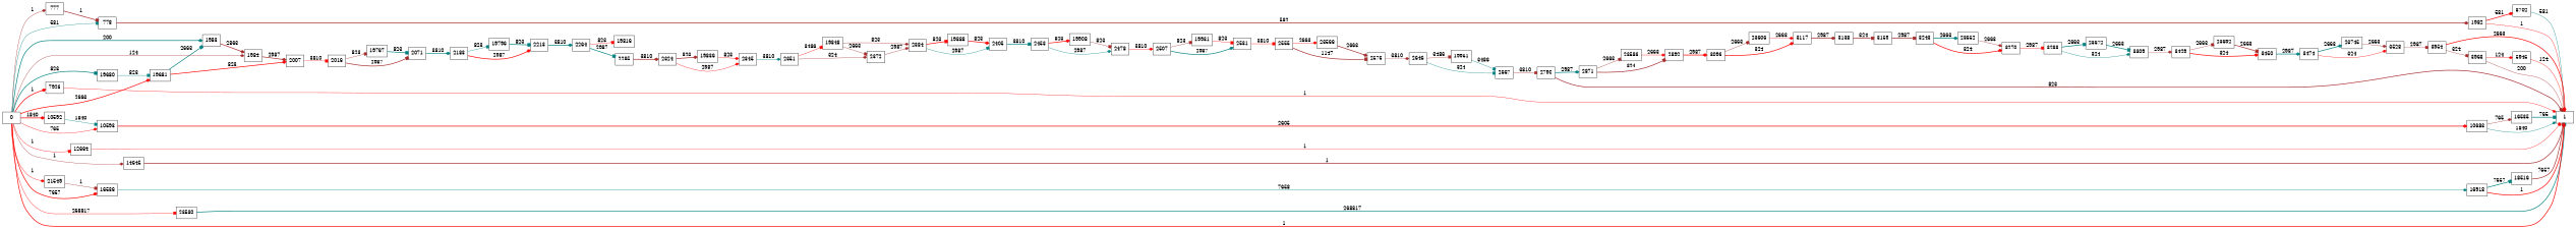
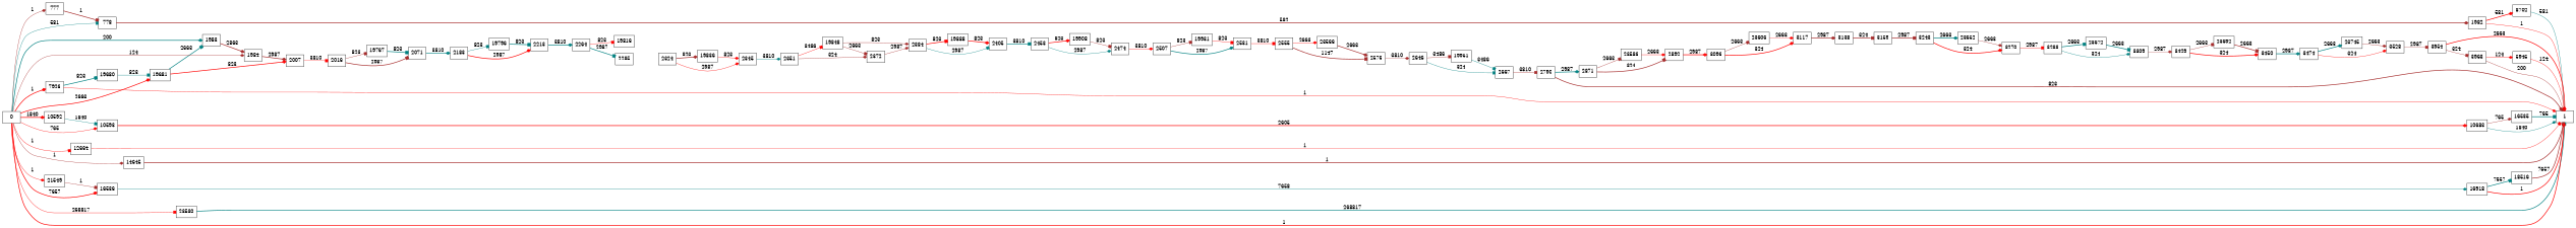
  digraph {
    rankdir=LR
    node [shape=rectangle]
    edge [arrowhead=diamond color=brown style=solid]
    777
    778
    1982
    1
    8702
    1983
    1984
    2007
    2016
    2071
    19767
    2183
    2213
    19796
    2264
    2285
    19816
    2324
    2345
    19836
    2351
    2372
    19848
    2384
    2405
    19888
    2453
-   2474 [label=2478]
+   2474
    19908
    2507
    2531
    19931
    2555
    2576
    23566
    2646
    2667
    19951
    2790
    2871
    2892
    23586
    3096
    3117
    23606
    3138
    3159
    3243
    3270
    23652
    3288
    3309
    23672
    3429
    3450
    23692
    3474
    3528
    23745
    3954
    3963
    5945
    7926
    10592
    10593
    10683
    16535
    12664
    14645
    16536
    16918
    18516
    19680
    19681
    21549
    23530
    0
    777 -> 778 [arrowhead=box label=1 style=bold]
    778 -> 1982 [label=582 style=bold]
    1982 -> 1 [arrowhead=box color=red label=1]
    1982 -> 8702 [color=red label=581 style=bold]
    8702 -> 1 [color=teal label=581]
    1983 -> 1984 [label=2863 style=bold]
    1984 -> 2007 [label=2987 style=bold]
    2007 -> 2016 [arrowhead=box color=red label=3810]
    2016 -> 2071 [arrowhead=box label=2987 style=bold]
    2016 -> 19767 [arrowhead=box label=823]
    2071 -> 2183 [color=teal label=3810 style=bold]
    19767 -> 2071 [arrowhead=box color=teal label=823 style=bold]
    2183 -> 2213 [color=red label=2987 style=bold]
    2183 -> 19796 [arrowhead=box color=teal label=823]
    2213 -> 2264 [color=teal label=3810 style=bold]
    19796 -> 2213 [arrowhead=box color=teal label=823 style=bold]
    2264 -> 2285 [arrowhead=box color=teal label=2987 style=bold]
    2264 -> 19816 [arrowhead=box color=red label=823]
-   2285 -> 2324 [label=3810 style=bold]
    2324 -> 2345 [color=red label=2987]
    2324 -> 19836 [label=823 style=bold]
    2345 -> 2351 [color=teal label=3810]
    19836 -> 2345 [color=red label=823]
    2351 -> 2372 [label=324]
    2351 -> 19848 [arrowhead=box color=red label=3486]
    2372 -> 2384 [label=2987]
    19848 -> 2372 [arrowhead=box label=2663]
    19848 -> 2384 [label=823]
    2384 -> 2405 [arrowhead=box color=teal label=2987]
    2384 -> 19888 [arrowhead=box color=red label=823 style=bold]
    2405 -> 2453 [arrowhead=box color=teal label=3810 style=bold]
    19888 -> 2405 [color=red label=823 style=bold]
    2453 -> 2474 [color=teal label=2987]
    2453 -> 19908 [color=red label=823 style=bold]
    2474 -> 2507 [color=red label=3810]
    19908 -> 2474 [arrowhead=box label=823]
    2507 -> 2531 [color=teal label=2987 style=bold]
    2507 -> 19931 [arrowhead=box label=823]
    2531 -> 2555 [arrowhead=box color=red label=3810]
    19931 -> 2531 [arrowhead=box color=red label=823]
    2555 -> 2576 [arrowhead=box label=1147 style=bold]
    2555 -> 23566 [color=red label=2663]
    2576 -> 2646 [label=3810]
    23566 -> 2576 [label=2663 style=bold]
    2646 -> 2667 [arrowhead=box color=teal label=324]
    2646 -> 19951 [arrowhead=box label=3486]
    2667 -> 2790 [arrowhead=box label=3810]
    19951 -> 2667 [arrowhead=box color=teal label=3486]
    2790 -> 1 [label=823 style=bold]
    2790 -> 2871 [color=teal label=2987 style=bold]
    2871 -> 2892 [arrowhead=box label=324 style=bold]
    2871 -> 23586 [arrowhead=box label=2663]
    2892 -> 3096 [color=red label=2987 style=bold]
    23586 -> 2892 [color=red label=2663]
    3096 -> 3117 [color=red label=324 style=bold]
    3096 -> 23606 [arrowhead=box label=2663]
    3117 -> 3138 [label=2987 style=bold]
    23606 -> 3117 [color=red label=2663]
    3138 -> 3159 [arrowhead=box label=324 style=bold]
    3159 -> 3243 [arrowhead=box label=2987 style=bold]
    3243 -> 3270 [color=red label=324 style=bold]
    3243 -> 23652 [color=teal label=2663 style=bold]
    3270 -> 3288 [arrowhead=box color=red label=2987]
    23652 -> 3270 [label=2663]
    3288 -> 3309 [color=teal label=324]
    3288 -> 23672 [arrowhead=box color=teal label=2663 style=bold]
    3309 -> 3429 [label=2987]
    23672 -> 3309 [arrowhead=box color=teal label=2663 style=bold]
    3429 -> 3450 [color=red label=324 style=bold]
    3429 -> 23692 [arrowhead=box label=2663]
    3450 -> 3474 [color=teal label=2987 style=bold]
    23692 -> 3450 [arrowhead=box label=2663 style=bold]
    3474 -> 3528 [color=red label=324]
    3474 -> 23745 [color=teal label=2663 style=bold]
    3528 -> 3954 [arrowhead=box label=2987]
    23745 -> 3528 [label=2663]
    3954 -> 1 [color=red label=2663 style=bold]
    3954 -> 3963 [arrowhead=box label=324]
    3963 -> 1 [arrowhead=box label=200]
    3963 -> 5945 [color=red label=124]
    5945 -> 1 [color=red label=124]
    7926 -> 1 [color=red label=1]
    10592 -> 10593 [arrowhead=box color=teal label=1840]
    10593 -> 10683 [color=red label=2605 style=bold]
    10683 -> 1 [color=teal label=1840]
    10683 -> 16535 [label=765]
    16535 -> 1 [arrowhead=box color=teal label=765 style=bold]
    12664 -> 1 [arrowhead=box color=red label=1]
    14645 -> 1 [label=1 style=bold]
    16536 -> 16918 [color=teal label=7658]
    16918 -> 1 [color=red label=1 style=bold]
    16918 -> 18516 [arrowhead=box color=teal label=7657 style=bold]
    18516 -> 1 [arrowhead=box label=7657 style=bold]
    19680 -> 19681 [arrowhead=box color=teal label=823]
    19681 -> 1983 [arrowhead=box color=teal label=2663 style=bold]
    19681 -> 2007 [color=red label=823 style=bold]
    21549 -> 16536 [arrowhead=box label=1]
    23530 -> 1 [arrowhead=box color=teal label=268817 style=bold]
    0 -> 777 [label=1]
    0 -> 778 [arrowhead=box color=teal label=581]
    0 -> 1 [color=red label=1 style=bold]
    0 -> 1983 [color=teal label=200 style=bold]
    0 -> 1984 [label=124]
    0 -> 7926 [color=red label=1 style=bold]
    0 -> 10592 [color=red label=1840 style=bold]
    0 -> 10593 [color=red label=765]
    0 -> 12664 [arrowhead=box color=red label=1]
    0 -> 14645 [label=1]
    0 -> 16536 [color=red label=7657 style=bold]
-   0 -> 19680 [arrowhead=box color=teal label=823 style=bold]
+   7926 -> 19680 [arrowhead=box color=teal label=823 style=bold]
    0 -> 19681 [color=red label=2663 style=bold]
    0 -> 21549 [color=red label=1]
    0 -> 23530 [arrowhead=box color=red label=268817]
  }
